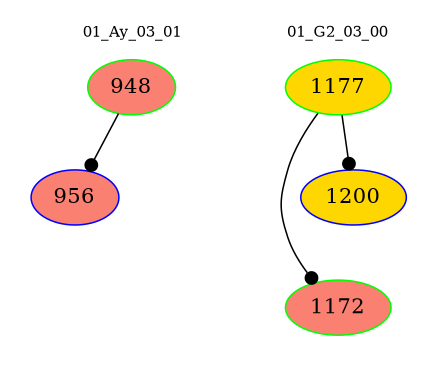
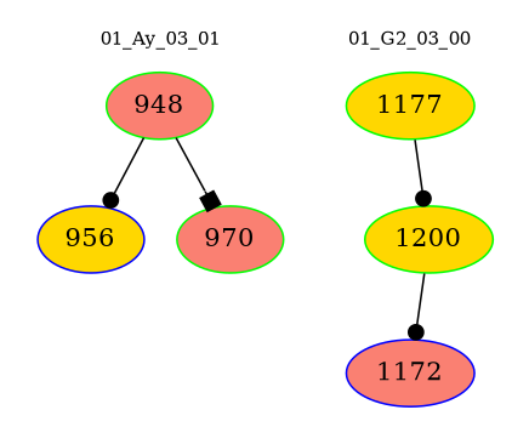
  digraph {
    node [color=green fillcolor=salmon style=filled]
    edge [arrowhead=dot color=black]
    n1 [label=948]
-   n2 [color=blue label=956]
+   n2 [color=blue fillcolor=gold label=956]
+   n3 [label=970]
    n4 [fillcolor=gold label=1177]
-   n5 [label=1172]
-   n6 [color=blue fillcolor=gold label=1200]
+   n5 [color=blue label=1172]
+   n6 [fillcolor=gold label=1200]
    subgraph cluster_1 {
      color=white
      fontsize=10
      label="01_Ay_03_01"
      n1
      n2
+     n3
    }
    subgraph cluster_2 {
      color=white
      fontsize=10
      label="01_G2_03_00"
      n4
      n5
      n6
    }
    n1 -> n2
-   n4 -> n5
+   n1 -> n3 [arrowhead=box]
+   n6 -> n5
    n4 -> n6
  }
